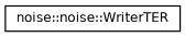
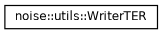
  digraph {
    rankdir=LR
-   n1 [color=black fillcolor=white fontname=Helvetica fontsize=10 height=0.2 label="noise::noise::WriterTER" shape=record style=filled width=0.4]
+   n1 [color=black fillcolor=white fontname=Helvetica fontsize=10 height=0.2 label="noise::utils::WriterTER" shape=record style=filled width=0.4]
  }
